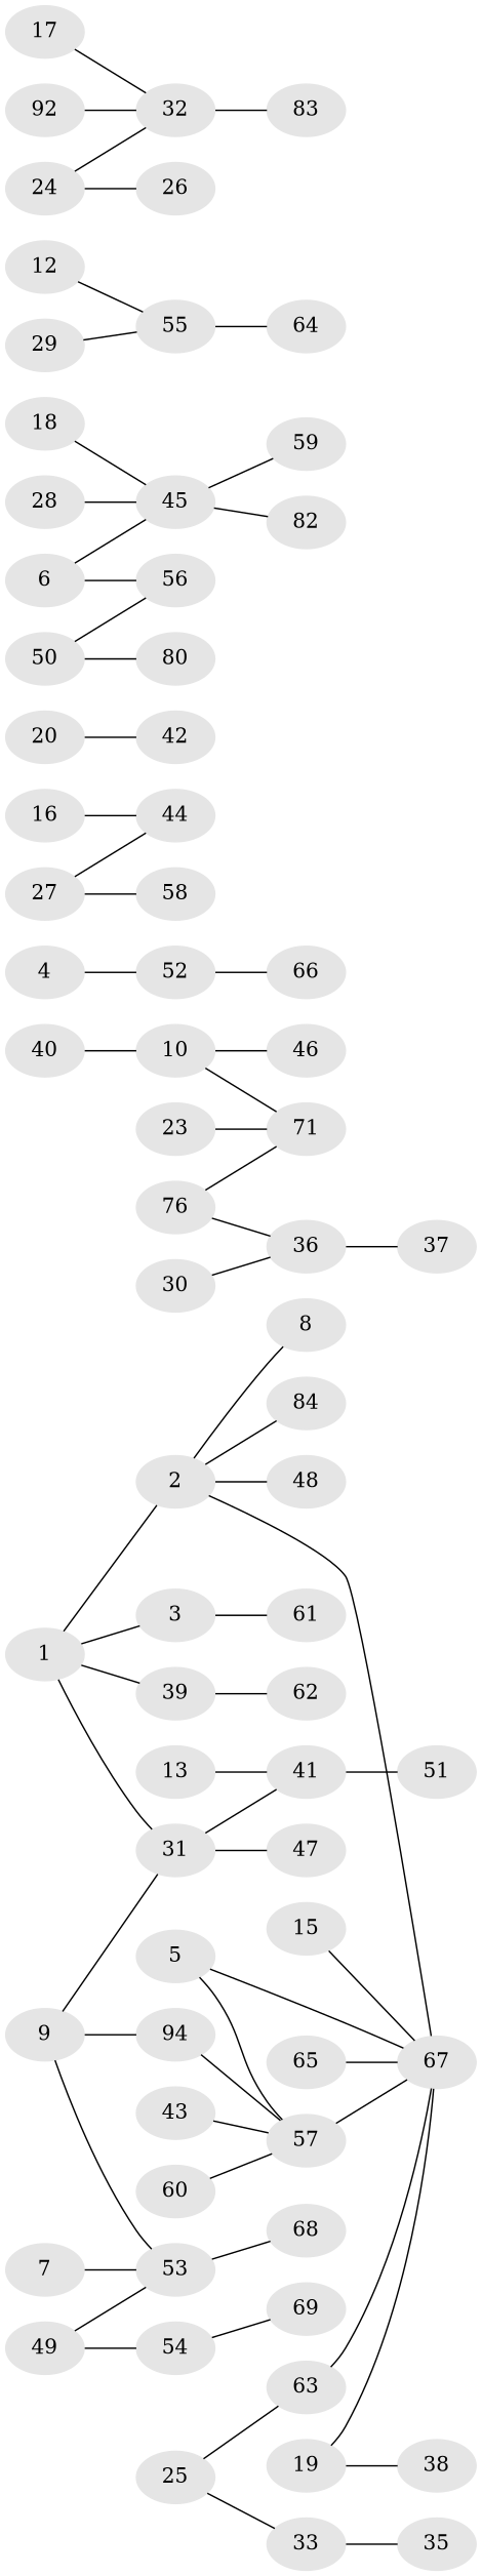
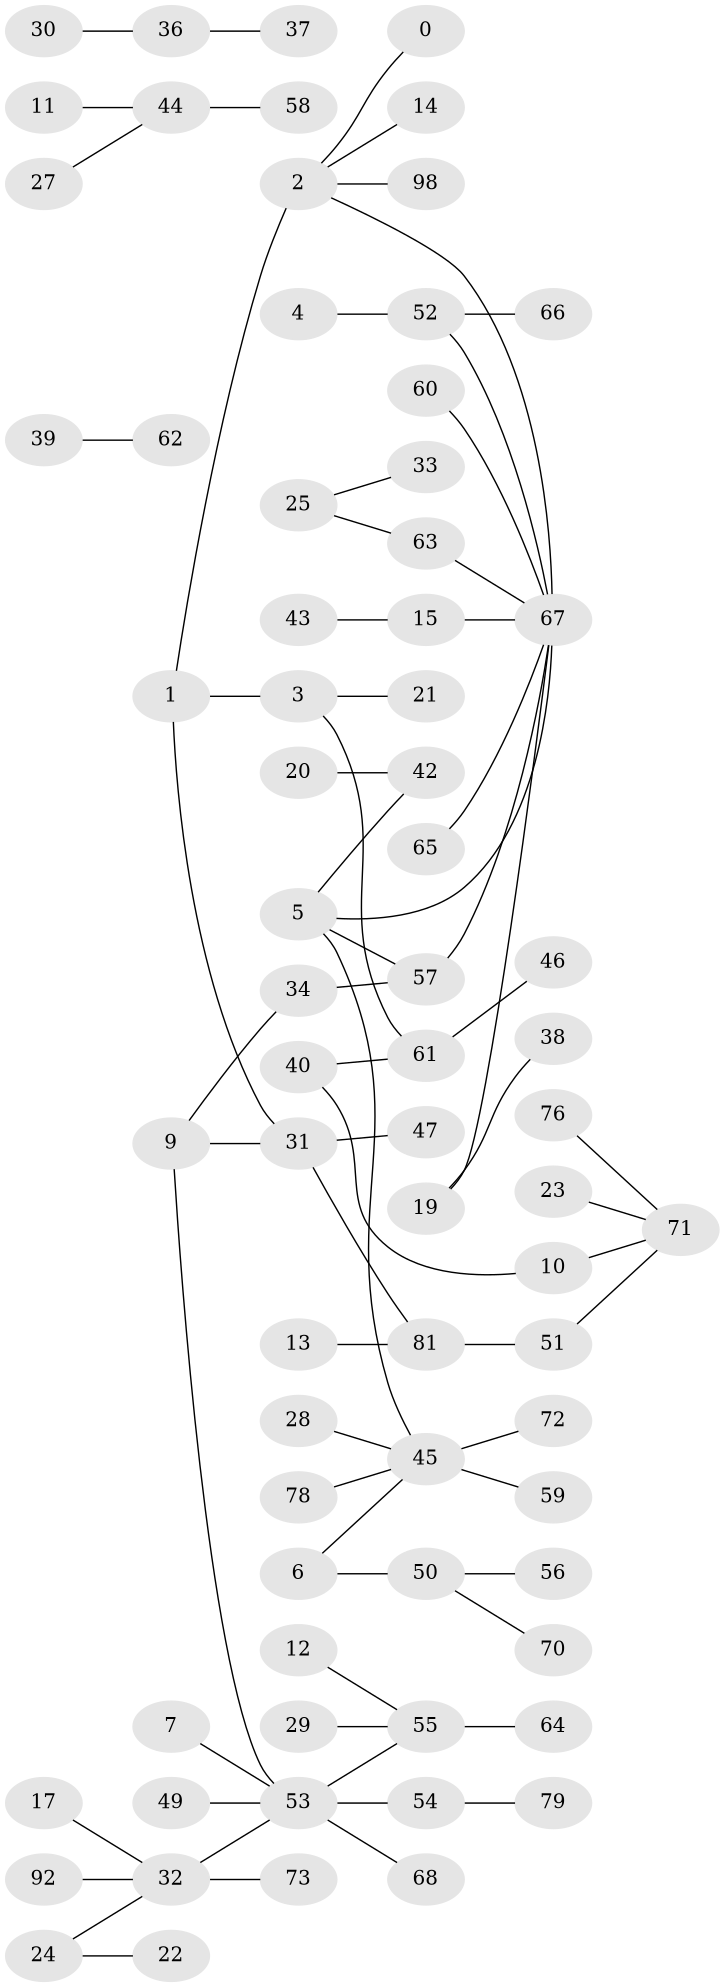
  graph {
    rankdir=LR
    node [color=gray90 style=filled]
    edge [weight=1.0]
    1
    2
    3
    31
    39
-   8
-   14 [label=84]
-   48
+   8 [label=0]
+   14
+   48 [label=98]
    67
+   21
    61
    10
    46
    71
-   41
+   41 [label=81]
    47
    62
    4
    52
    44
    58
    66
    5
    42
    45
    57
    59
-   72 [label=82]
+   72
    6
    50
    56
-   70 [label=80]
+   70
    7
    53
    55
    54
    68
    9
-   34 [label=94]
-   11 [label=16]
+   34
+   11
    12
    64
    13
    51
    15
    n46 [label=76]
    36
    37
    17
    32
-   73 [label=83]
-   18
+   73
+   18 [label=78]
    19
    38
    20
    n56 [label=92]
    23
    24
-   26
+   26 [label=22]
    25
    33
    63
-   35
    27
    28
    29
    30
    40
    43
    49
-   69
+   69 [label=79]
    60
    65
    1 -- 2
    1 -- 3
    1 -- 31
-   1 -- 39
    2 -- 8
    2 -- 14
    2 -- 48
    2 -- 67
+   3 -- 21
    3 -- 61
    31 -- 41
    31 -- 47
    39 -- 62
-   10 -- 46
+   61 -- 46
    10 -- 71
    41 -- 51
    4 -- 52
+   52 -- 67
    52 -- 66
-   27 -- 58
+   44 -- 58
    5 -- 67
+   5 -- 42
+   5 -- 45
    5 -- 57
    45 -- 59
    45 -- 72
    57 -- 67
    6 -- 45
-   6 -- 56
+   6 -- 50
    50 -- 56
    50 -- 70
    7 -- 53
-   49 -- 54
+   53 -- 55
+   53 -- 54
    53 -- 68
    55 -- 64
    54 -- 69
    9 -- 31
    9 -- 53
    9 -- 34
    34 -- 57
    11 -- 44
    12 -- 55
    13 -- 41
+   51 -- 71
    15 -- 67
    n46 -- 71
-   n46 -- 36
    36 -- 37
    17 -- 32
+   32 -- 53
    32 -- 73
    18 -- 45
    19 -- 67
    19 -- 38
    20 -- 42
    n56 -- 32
    23 -- 71
    24 -- 32
    24 -- 26
    25 -- 33
    25 -- 63
-   33 -- 35
    63 -- 67
    27 -- 44
    28 -- 45
    29 -- 55
    30 -- 36
+   40 -- 61
    40 -- 10
-   43 -- 57
+   43 -- 15
    49 -- 53
-   60 -- 57
+   60 -- 67
    65 -- 67
  }
